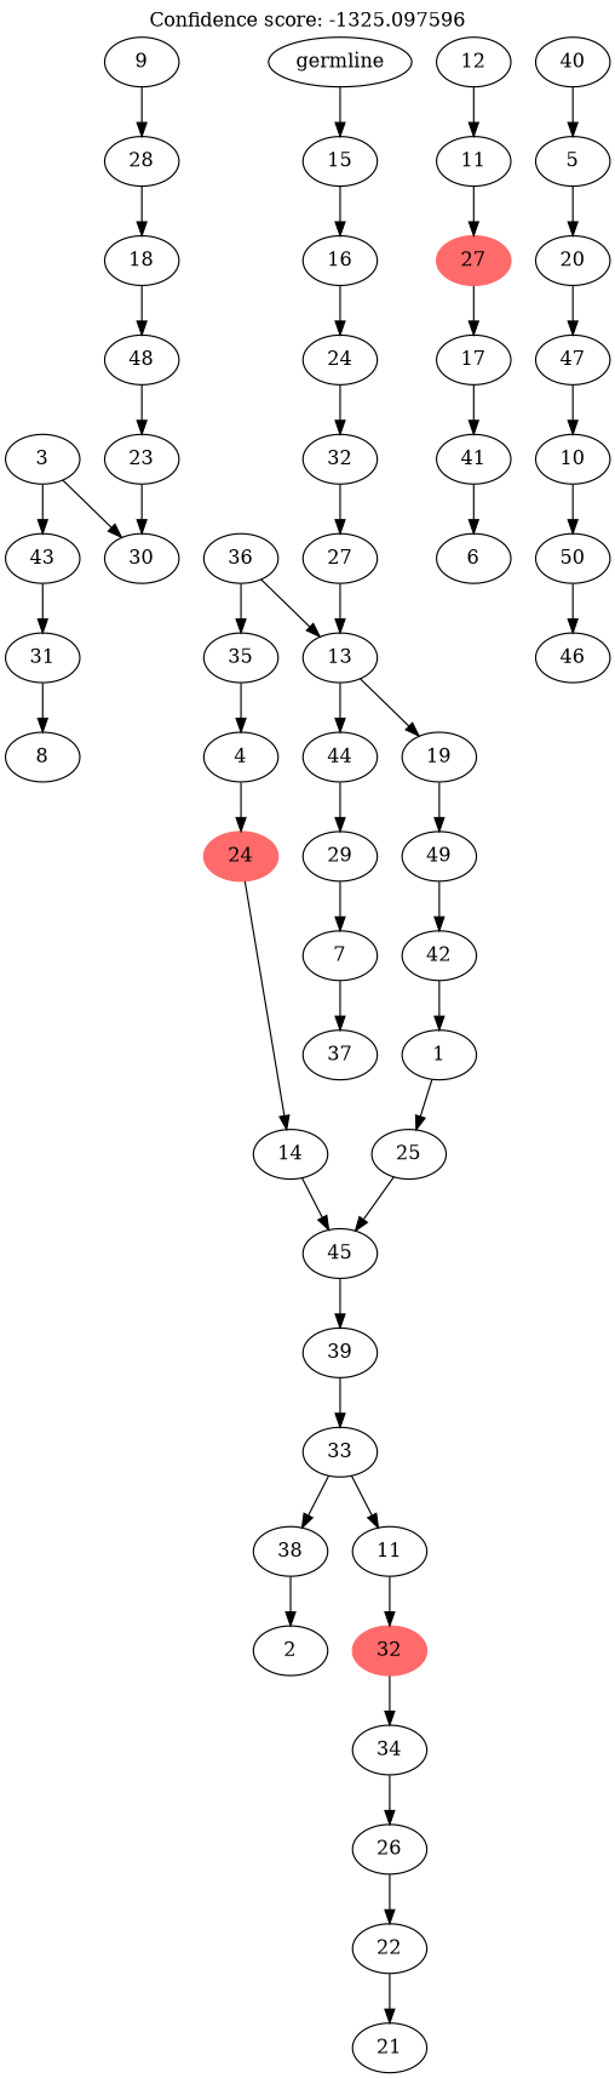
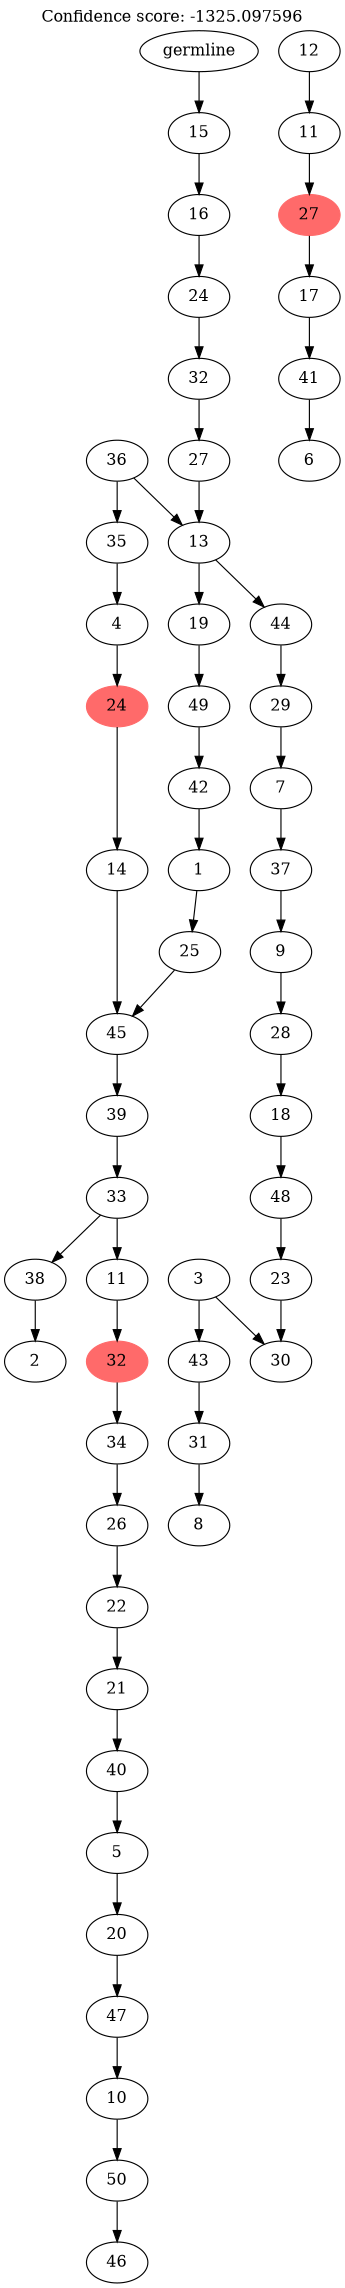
  digraph {
    label="Confidence score: -1325.097596"
    labelloc=t
    n1 [label=31]
    n2 [label=8]
    n3 [label=43]
    n4 [label=3]
    n5 [label=30]
    n6 [label=23]
    n7 [label=48]
    n8 [label=18]
    n9 [label=28]
    n10 [label=9]
    n11 [label=37]
    n12 [label=7]
    n13 [label=29]
    n14 [label=44]
    n15 [label=41]
    n16 [label=6]
    n17 [label=17]
    n18 [color=indianred1 label=27 style=filled]
    n19 [label=11]
    n20 [label=12]
    n21 [label=25]
    n22 [label=45]
    n23 [label=1]
    n24 [label=42]
    n25 [label=49]
    n26 [label=19]
    n27 [label=38]
    n28 [label=2]
    n29 [label=50]
    n30 [label=46]
    n31 [label=10]
    n32 [label=47]
    n33 [label=20]
    n34 [label=5]
    n35 [label=40]
    n36 [label=21]
    n37 [label=22]
    n38 [label=26]
    n39 [label=34]
    n40 [color=indianred1 label=32 style=filled]
    n41 [label=11]
    n42 [label=33]
    n43 [label=39]
    n44 [label=14]
    n45 [color=indianred1 label=24 style=filled]
    n46 [label=4]
    n47 [label=35]
    n48 [label=36]
    n49 [label=13]
    n50 [label=27]
    n51 [label=32]
    n52 [label=24]
    n53 [label=16]
    n54 [label=15]
    n55 [label=germline]
    n1 -> n2
    n3 -> n1
    n4 -> n3
    n4 -> n5
    n6 -> n5
    n7 -> n6
    n8 -> n7
    n9 -> n8
    n10 -> n9
+   n11 -> n10
    n12 -> n11
    n13 -> n12
    n14 -> n13
    n15 -> n16
    n17 -> n15
    n18 -> n17
    n19 -> n18
    n20 -> n19
    n21 -> n22
    n22 -> n43
    n23 -> n21
    n24 -> n23
    n25 -> n24
    n26 -> n25
    n27 -> n28
    n29 -> n30
    n31 -> n29
    n32 -> n31
    n33 -> n32
    n34 -> n33
    n35 -> n34
+   n36 -> n35
    n37 -> n36
    n38 -> n37
    n39 -> n38
    n40 -> n39
    n41 -> n40
    n42 -> n27
    n42 -> n41
    n43 -> n42
    n44 -> n22
    n45 -> n44
    n46 -> n45
    n47 -> n46
    n48 -> n47
    n48 -> n49
    n49 -> n14
    n49 -> n26
    n50 -> n49
    n51 -> n50
    n52 -> n51
    n53 -> n52
    n54 -> n53
    n55 -> n54
  }
